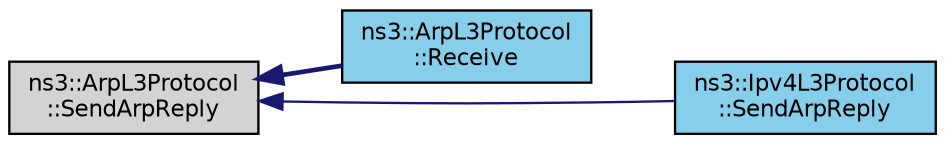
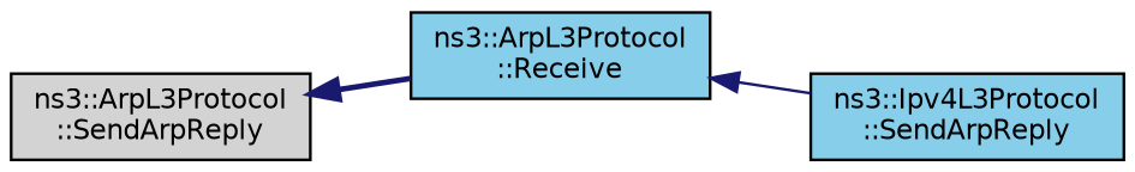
  digraph {
    fontname="DejaVu Sans"
    rankdir=LR
    node [color=black fillcolor=skyblue fontname="DejaVu Sans" fontsize=10 shape=record style=filled]
    edge [color=midnightblue dir=back fontname="DejaVu Sans" fontsize=10 labelfontname=Helvetica labelfontsize=10]
    n1 [fillcolor=lightgrey fontcolor=black height=0.2 label="ns3::ArpL3Protocol\l::SendArpReply" width=0.4]
    n2 [height=0.2 label="ns3::ArpL3Protocol\l::Receive" width=0.4]
    n3 [height=0.2 label="ns3::Ipv4L3Protocol\l::SendArpReply" width=0.4]
    n1 -> n2 [style=bold]
-   n1 -> n3 [style=solid]
+   n2 -> n3 [style=solid]
  }
